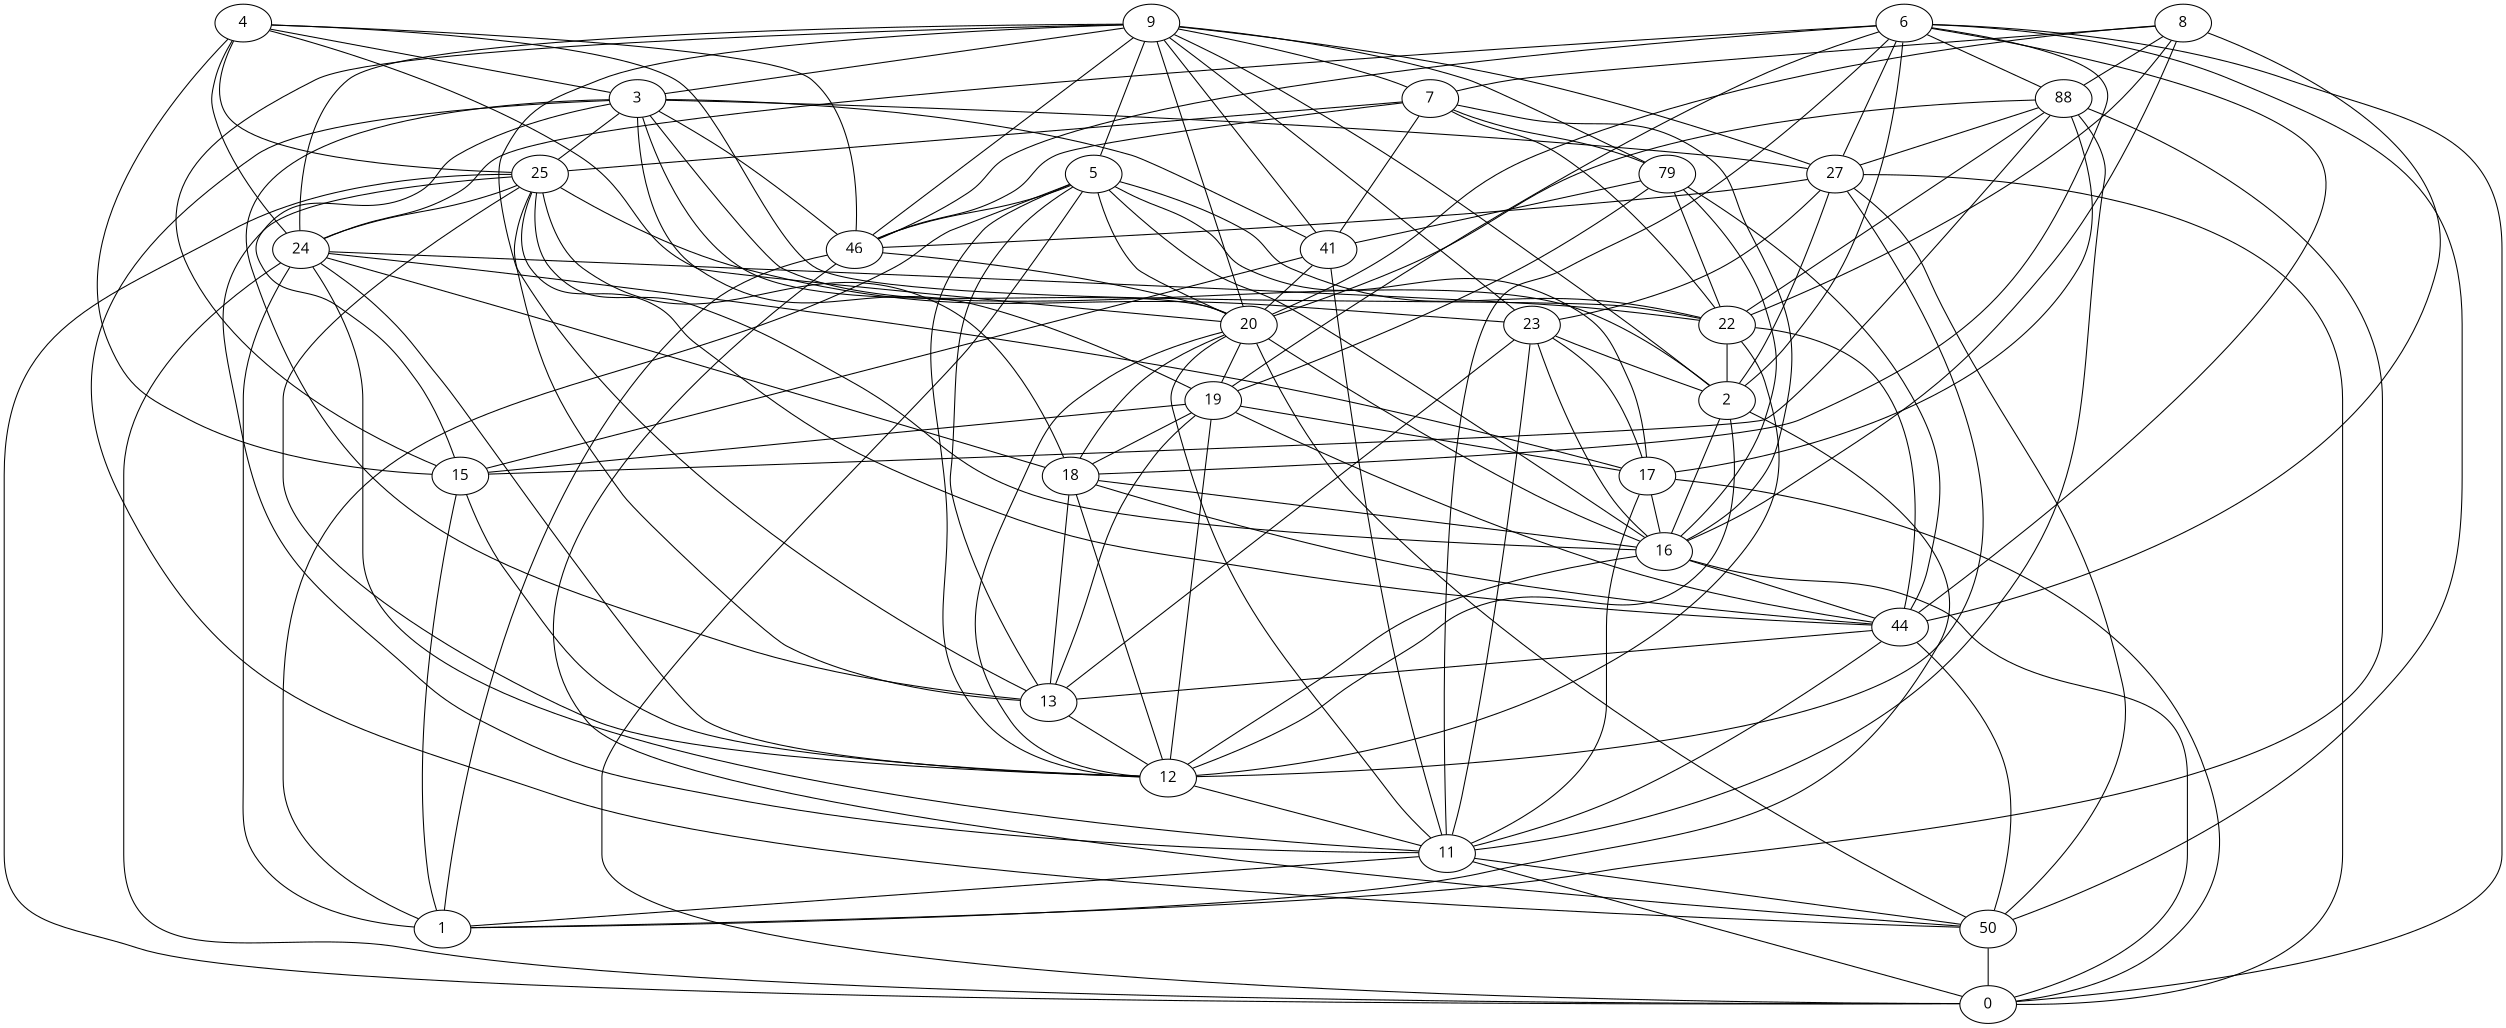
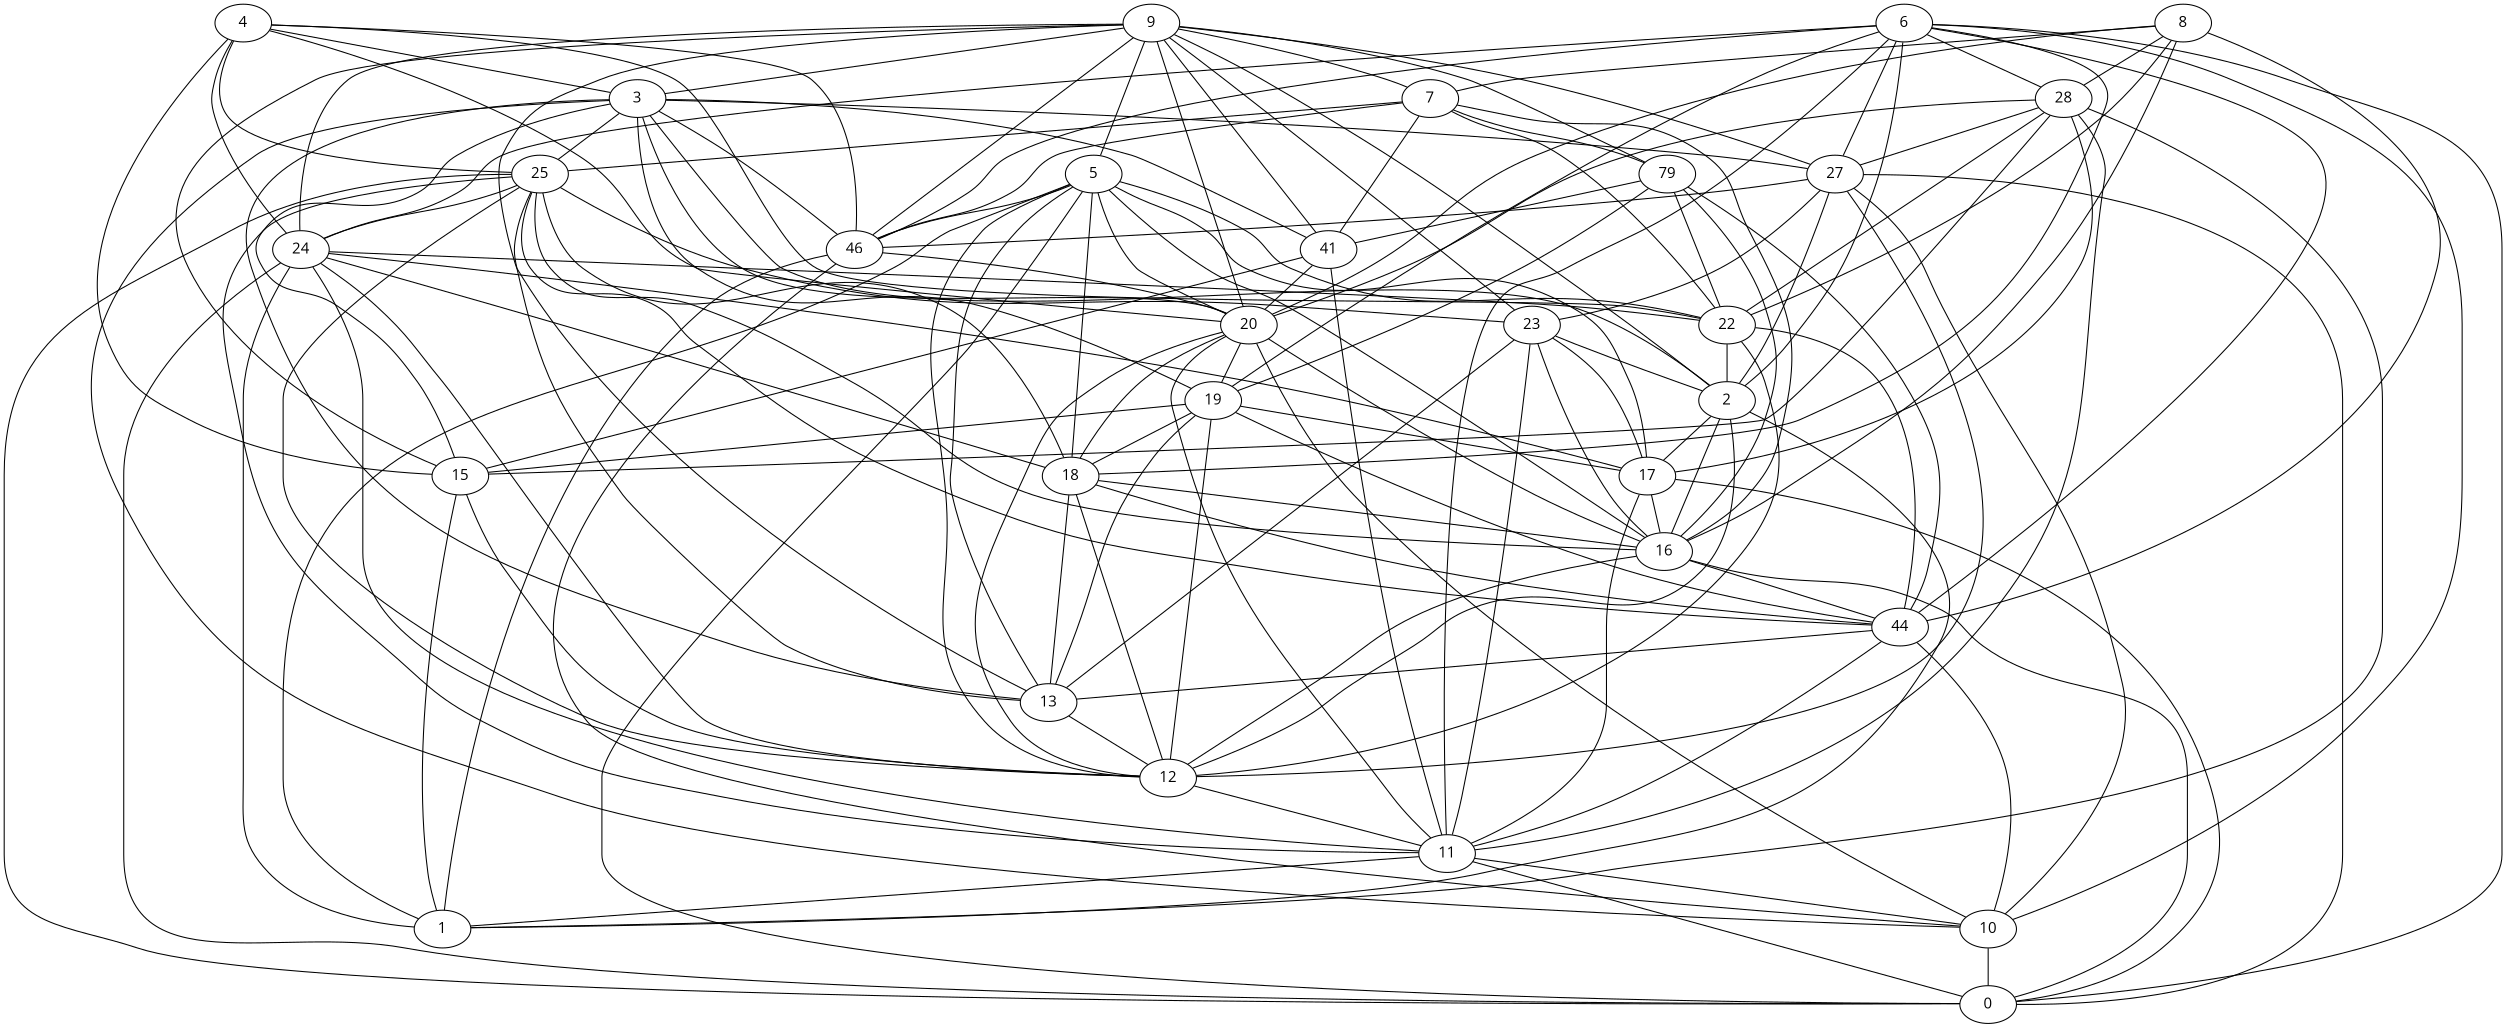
  digraph {
    fontname="Open Sans"
    node [fontname="Open Sans"]
    edge [color=black dir=none fontname="Open Sans"]
    13
    12
    11
    n4 [label=79]
    22
    n6 [label=41]
    16
    n8 [label=44]
    19
    2
    15
    20
    0
-   10 [label=50]
+   10
    n15 [label=46]
    1
    5
    18
    17
    9
    27
    24
    23
    3
    7
    4
    25
-   28 [label=88]
+   28
    6
    8
    subgraph sub_1 {
      13
      12
      11
      n4
      22
      n6
      16
      n8
      19
      2
      15
      20
      0
      10
      n15
      1
      5
      18
      17
      9
      27
      24
      23
      3
      7
      4
      25
      28
      6
      8
    }
    13 -> 12
    12 -> 11
    11 -> 0
    11 -> 10
    11 -> 1
    n4 -> 22
    n4 -> n6
    n4 -> 16
    n4 -> n8
    n4 -> 19
    22 -> 12
    22 -> n8
    22 -> 2
    n6 -> 11
    n6 -> 15
    n6 -> 20
    16 -> 12
    16 -> n8
    16 -> 0
    n8 -> 13
    n8 -> 11
    n8 -> 10
    19 -> 13
    19 -> 12
    19 -> n8
    19 -> 15
    19 -> 18
    19 -> 17
    2 -> 12
    2 -> 16
    2 -> 1
+   2 -> 17
    15 -> 12
    15 -> 1
    20 -> 12
    20 -> 11
    20 -> 16
    20 -> 19
    20 -> 10
    20 -> 18
    10 -> 0
    n15 -> 20
    n15 -> 10
    n15 -> 1
    5 -> 13
    5 -> 12
    5 -> 22
    5 -> 16
    5 -> 20
    5 -> 0
    5 -> n15
    5 -> 1
+   5 -> 18
    5 -> 17
    18 -> 13
    18 -> 12
    18 -> 16
    18 -> n8
    17 -> 11
    17 -> 16
    17 -> 0
    9 -> 13
    9 -> n4
    9 -> n6
    9 -> 2
    9 -> 15
    9 -> 20
    9 -> n15
    9 -> 5
    9 -> 27
    9 -> 24
    9 -> 23
    9 -> 3
    9 -> 7
    27 -> 12
    27 -> 2
    27 -> 0
    27 -> 10
    27 -> n15
    27 -> 23
    24 -> 12
    24 -> 11
    24 -> 22
    24 -> 0
    24 -> 1
    24 -> 18
    24 -> 17
    23 -> 13
    23 -> 11
    23 -> 16
    23 -> 2
    23 -> 17
    3 -> 13
    3 -> n6
    3 -> 19
    3 -> 2
    3 -> 15
    3 -> 20
    3 -> 10
    3 -> n15
    3 -> 27
    3 -> 25
    7 -> n4
    7 -> 22
    7 -> n6
    7 -> 16
    7 -> n15
    7 -> 25
    4 -> 22
    4 -> 15
    4 -> 20
    4 -> n15
    4 -> 24
    4 -> 3
    4 -> 25
    25 -> 13
    25 -> 12
    25 -> 11
    25 -> 16
    25 -> n8
    25 -> 0
    25 -> 18
    25 -> 24
    25 -> 23
    28 -> 11
    28 -> 22
    28 -> 15
    28 -> 20
    28 -> 1
    28 -> 17
    28 -> 27
    6 -> 11
    6 -> n8
    6 -> 19
    6 -> 2
    6 -> 0
    6 -> 10
    6 -> n15
    6 -> 18
    6 -> 27
    6 -> 24
    6 -> 28
    8 -> 22
    8 -> 16
    8 -> n8
    8 -> 20
    8 -> 7
    8 -> 28
  }
